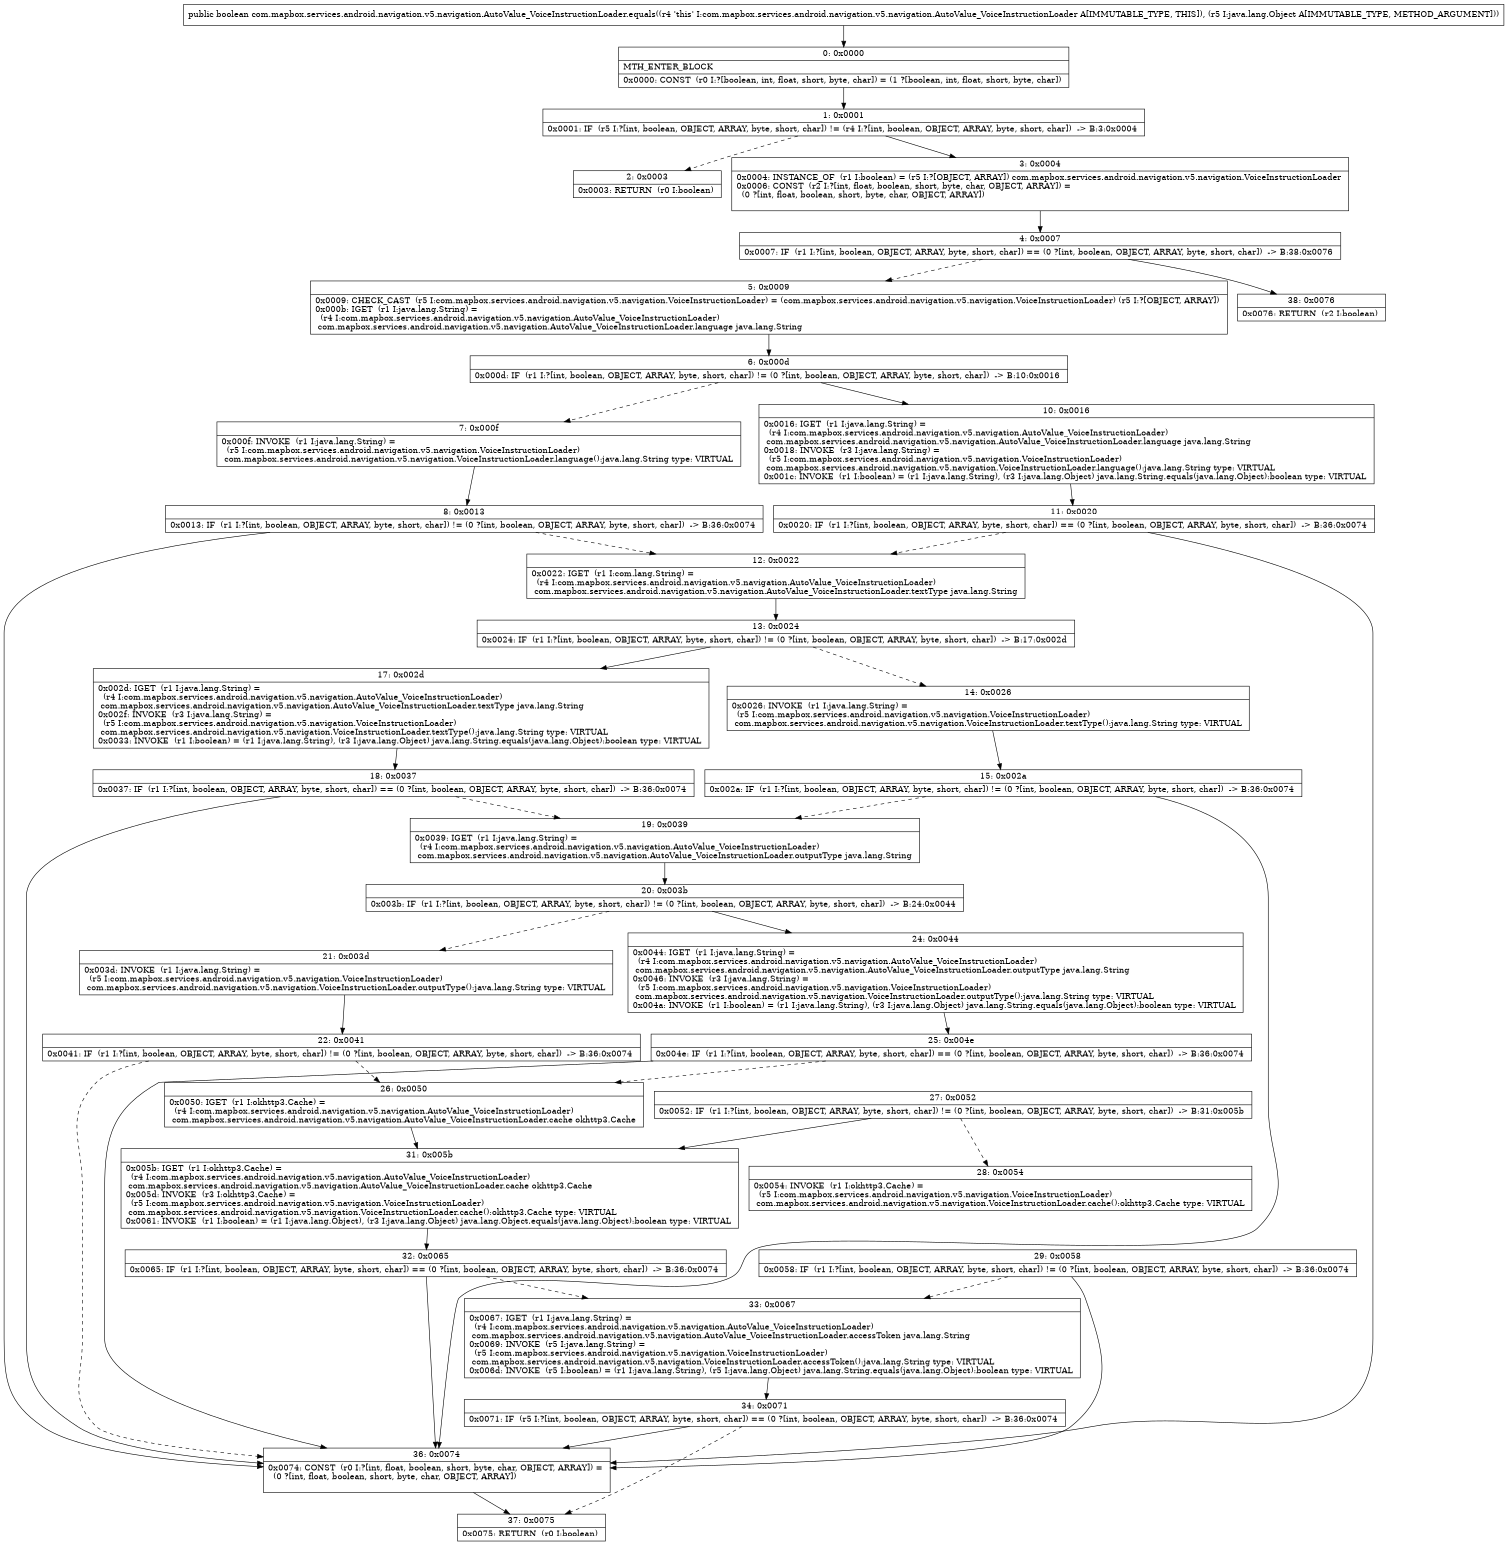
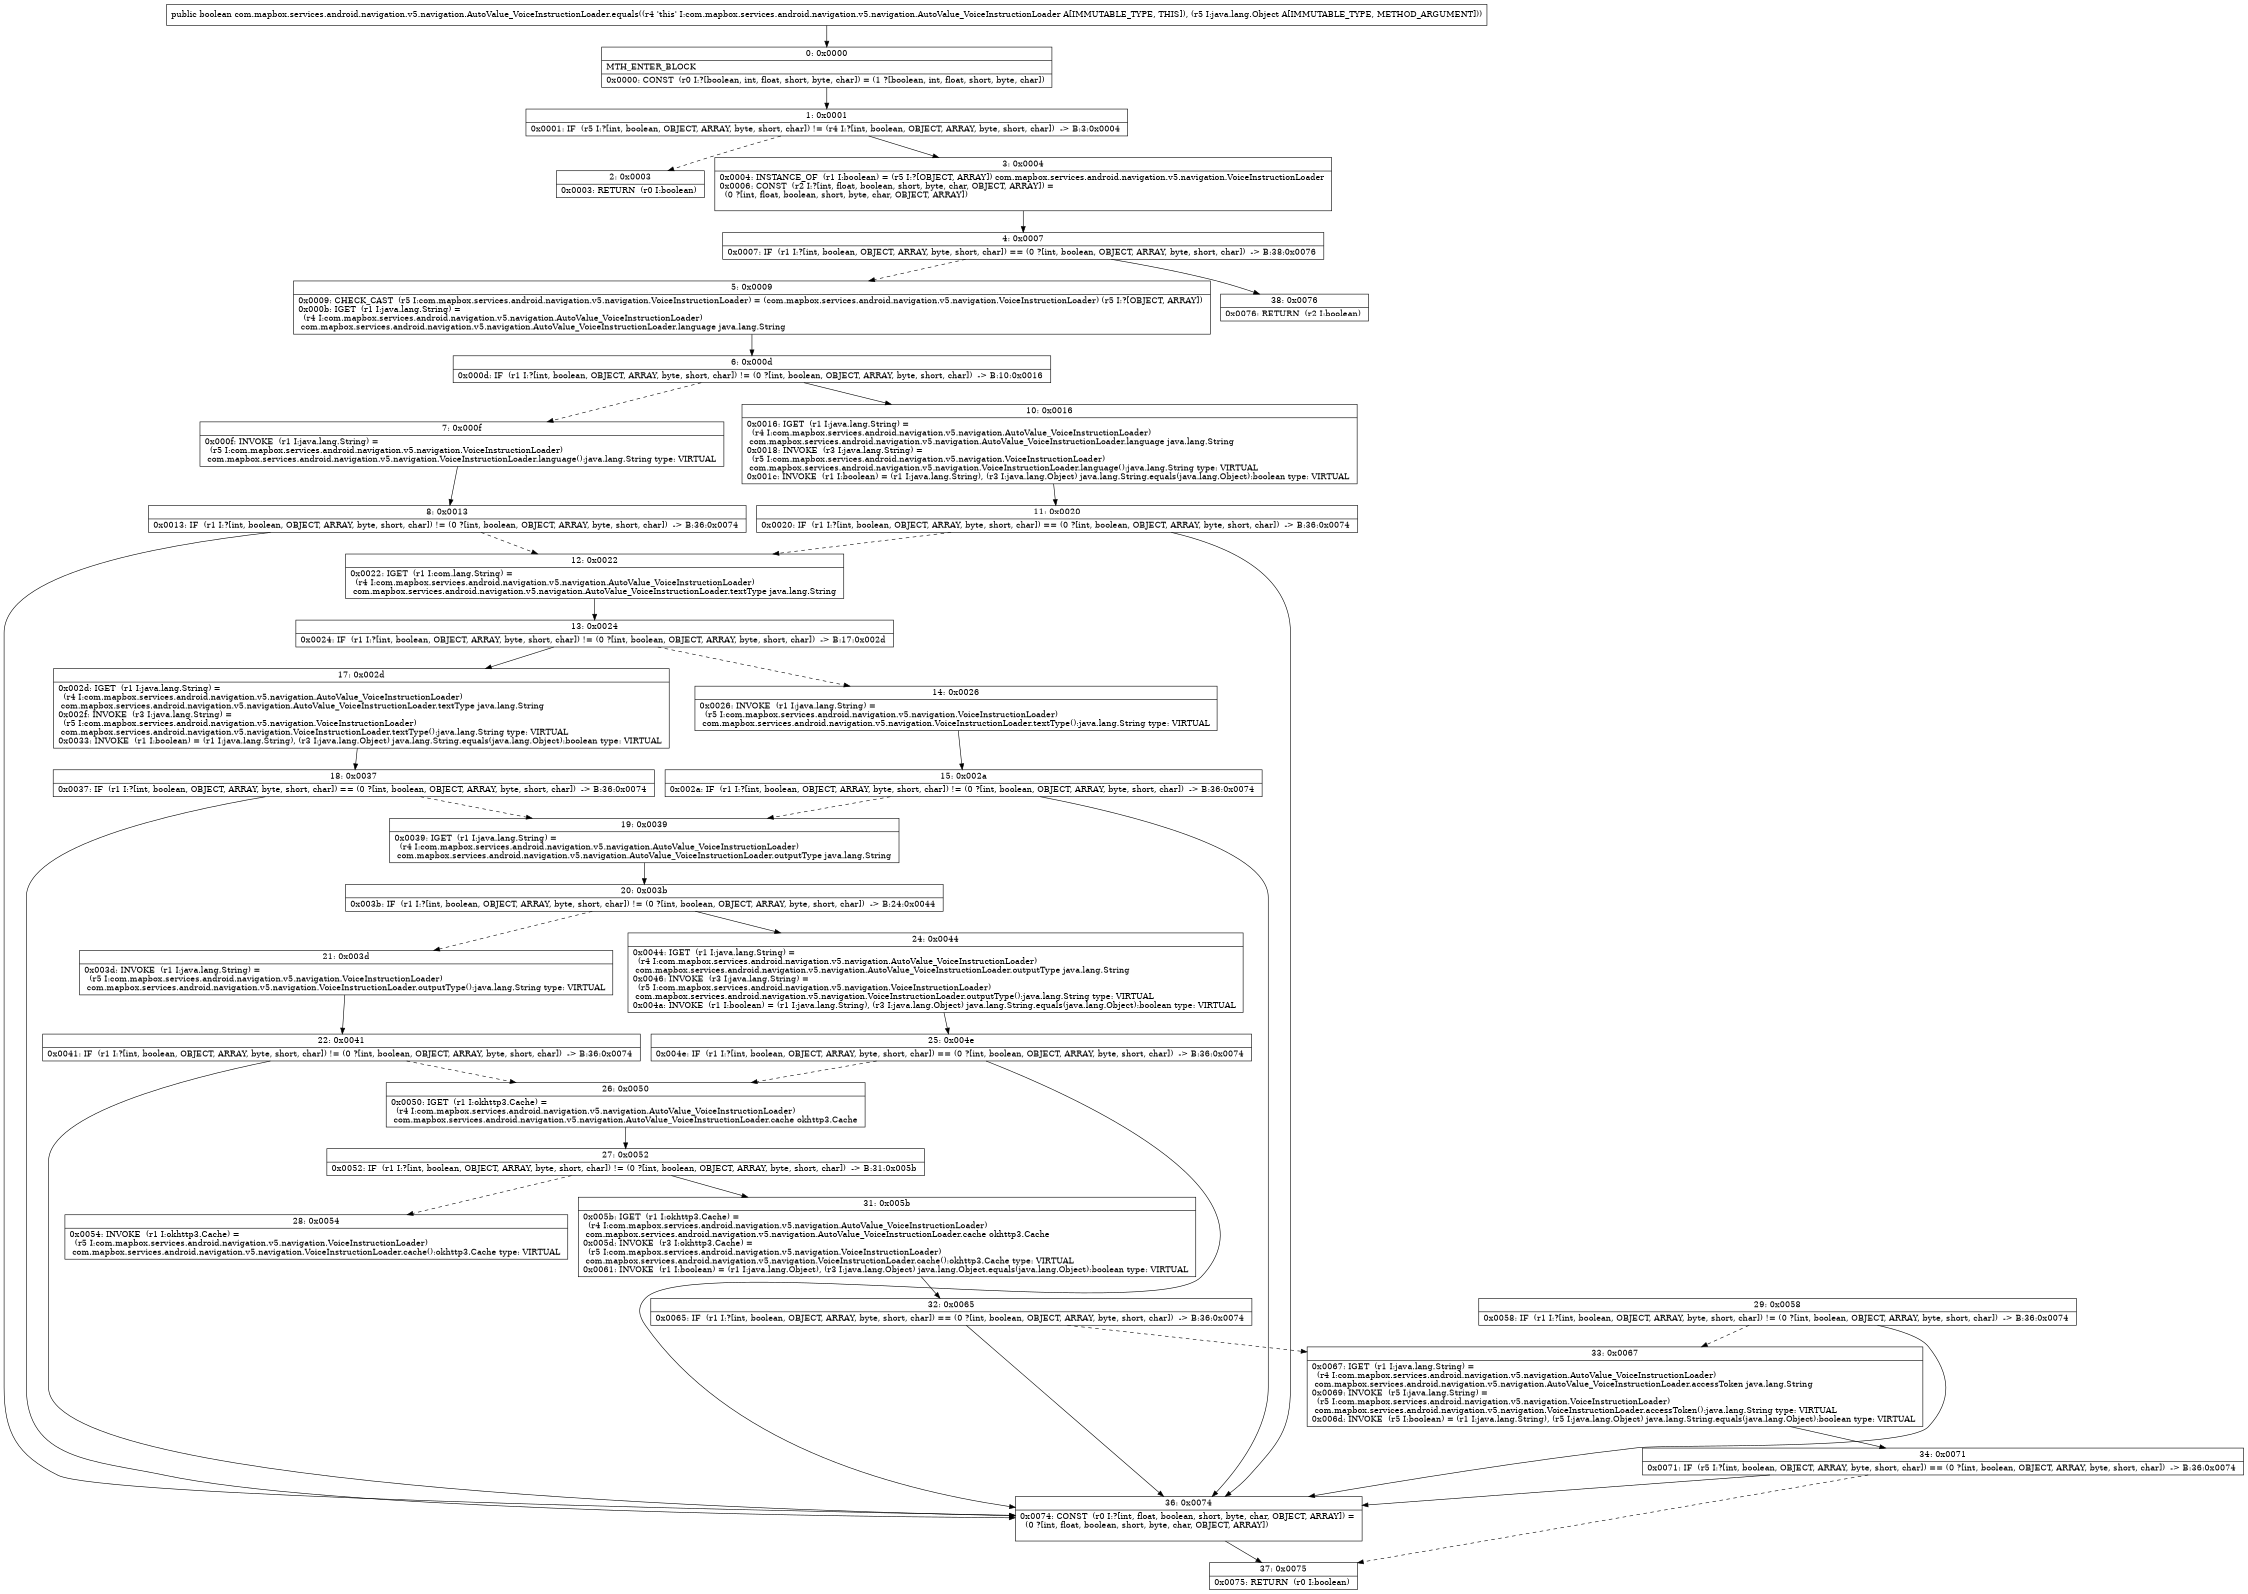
  digraph {
    node [shape=record]
    n1 [label="{0\:\ 0x0000|MTH_ENTER_BLOCK\l|0x0000: CONST  (r0 I:?[boolean, int, float, short, byte, char]) = (1 ?[boolean, int, float, short, byte, char]) \l}"]
    n2 [label="{1\:\ 0x0001|0x0001: IF  (r5 I:?[int, boolean, OBJECT, ARRAY, byte, short, char]) != (r4 I:?[int, boolean, OBJECT, ARRAY, byte, short, char])  \-\> B:3:0x0004 \l}"]
    n3 [label="{2\:\ 0x0003|0x0003: RETURN  (r0 I:boolean) \l}"]
    n4 [label="{3\:\ 0x0004|0x0004: INSTANCE_OF  (r1 I:boolean) = (r5 I:?[OBJECT, ARRAY]) com.mapbox.services.android.navigation.v5.navigation.VoiceInstructionLoader \l0x0006: CONST  (r2 I:?[int, float, boolean, short, byte, char, OBJECT, ARRAY]) = \l  (0 ?[int, float, boolean, short, byte, char, OBJECT, ARRAY])\l \l}"]
    n5 [label="{4\:\ 0x0007|0x0007: IF  (r1 I:?[int, boolean, OBJECT, ARRAY, byte, short, char]) == (0 ?[int, boolean, OBJECT, ARRAY, byte, short, char])  \-\> B:38:0x0076 \l}"]
    n6 [label="{5\:\ 0x0009|0x0009: CHECK_CAST  (r5 I:com.mapbox.services.android.navigation.v5.navigation.VoiceInstructionLoader) = (com.mapbox.services.android.navigation.v5.navigation.VoiceInstructionLoader) (r5 I:?[OBJECT, ARRAY]) \l0x000b: IGET  (r1 I:java.lang.String) = \l  (r4 I:com.mapbox.services.android.navigation.v5.navigation.AutoValue_VoiceInstructionLoader)\l com.mapbox.services.android.navigation.v5.navigation.AutoValue_VoiceInstructionLoader.language java.lang.String \l}"]
    n7 [label="{38\:\ 0x0076|0x0076: RETURN  (r2 I:boolean) \l}"]
    n8 [label="{6\:\ 0x000d|0x000d: IF  (r1 I:?[int, boolean, OBJECT, ARRAY, byte, short, char]) != (0 ?[int, boolean, OBJECT, ARRAY, byte, short, char])  \-\> B:10:0x0016 \l}"]
    n9 [label="{7\:\ 0x000f|0x000f: INVOKE  (r1 I:java.lang.String) = \l  (r5 I:com.mapbox.services.android.navigation.v5.navigation.VoiceInstructionLoader)\l com.mapbox.services.android.navigation.v5.navigation.VoiceInstructionLoader.language():java.lang.String type: VIRTUAL \l}"]
    n10 [label="{10\:\ 0x0016|0x0016: IGET  (r1 I:java.lang.String) = \l  (r4 I:com.mapbox.services.android.navigation.v5.navigation.AutoValue_VoiceInstructionLoader)\l com.mapbox.services.android.navigation.v5.navigation.AutoValue_VoiceInstructionLoader.language java.lang.String \l0x0018: INVOKE  (r3 I:java.lang.String) = \l  (r5 I:com.mapbox.services.android.navigation.v5.navigation.VoiceInstructionLoader)\l com.mapbox.services.android.navigation.v5.navigation.VoiceInstructionLoader.language():java.lang.String type: VIRTUAL \l0x001c: INVOKE  (r1 I:boolean) = (r1 I:java.lang.String), (r3 I:java.lang.Object) java.lang.String.equals(java.lang.Object):boolean type: VIRTUAL \l}"]
    n11 [label="{8\:\ 0x0013|0x0013: IF  (r1 I:?[int, boolean, OBJECT, ARRAY, byte, short, char]) != (0 ?[int, boolean, OBJECT, ARRAY, byte, short, char])  \-\> B:36:0x0074 \l}"]
    n12 [label="{11\:\ 0x0020|0x0020: IF  (r1 I:?[int, boolean, OBJECT, ARRAY, byte, short, char]) == (0 ?[int, boolean, OBJECT, ARRAY, byte, short, char])  \-\> B:36:0x0074 \l}"]
    n13 [label="{12\:\ 0x0022|0x0022: IGET  (r1 I:com.lang.String) = \l  (r4 I:com.mapbox.services.android.navigation.v5.navigation.AutoValue_VoiceInstructionLoader)\l com.mapbox.services.android.navigation.v5.navigation.AutoValue_VoiceInstructionLoader.textType java.lang.String \l}"]
    n14 [label="{36\:\ 0x0074|0x0074: CONST  (r0 I:?[int, float, boolean, short, byte, char, OBJECT, ARRAY]) = \l  (0 ?[int, float, boolean, short, byte, char, OBJECT, ARRAY])\l \l}"]
    n15 [label="{13\:\ 0x0024|0x0024: IF  (r1 I:?[int, boolean, OBJECT, ARRAY, byte, short, char]) != (0 ?[int, boolean, OBJECT, ARRAY, byte, short, char])  \-\> B:17:0x002d \l}"]
    n16 [label="{37\:\ 0x0075|0x0075: RETURN  (r0 I:boolean) \l}"]
    n17 [label="{14\:\ 0x0026|0x0026: INVOKE  (r1 I:java.lang.String) = \l  (r5 I:com.mapbox.services.android.navigation.v5.navigation.VoiceInstructionLoader)\l com.mapbox.services.android.navigation.v5.navigation.VoiceInstructionLoader.textType():java.lang.String type: VIRTUAL \l}"]
    n18 [label="{17\:\ 0x002d|0x002d: IGET  (r1 I:java.lang.String) = \l  (r4 I:com.mapbox.services.android.navigation.v5.navigation.AutoValue_VoiceInstructionLoader)\l com.mapbox.services.android.navigation.v5.navigation.AutoValue_VoiceInstructionLoader.textType java.lang.String \l0x002f: INVOKE  (r3 I:java.lang.String) = \l  (r5 I:com.mapbox.services.android.navigation.v5.navigation.VoiceInstructionLoader)\l com.mapbox.services.android.navigation.v5.navigation.VoiceInstructionLoader.textType():java.lang.String type: VIRTUAL \l0x0033: INVOKE  (r1 I:boolean) = (r1 I:java.lang.String), (r3 I:java.lang.Object) java.lang.String.equals(java.lang.Object):boolean type: VIRTUAL \l}"]
    n19 [label="{15\:\ 0x002a|0x002a: IF  (r1 I:?[int, boolean, OBJECT, ARRAY, byte, short, char]) != (0 ?[int, boolean, OBJECT, ARRAY, byte, short, char])  \-\> B:36:0x0074 \l}"]
    n20 [label="{18\:\ 0x0037|0x0037: IF  (r1 I:?[int, boolean, OBJECT, ARRAY, byte, short, char]) == (0 ?[int, boolean, OBJECT, ARRAY, byte, short, char])  \-\> B:36:0x0074 \l}"]
    n21 [label="{19\:\ 0x0039|0x0039: IGET  (r1 I:java.lang.String) = \l  (r4 I:com.mapbox.services.android.navigation.v5.navigation.AutoValue_VoiceInstructionLoader)\l com.mapbox.services.android.navigation.v5.navigation.AutoValue_VoiceInstructionLoader.outputType java.lang.String \l}"]
    n22 [label="{20\:\ 0x003b|0x003b: IF  (r1 I:?[int, boolean, OBJECT, ARRAY, byte, short, char]) != (0 ?[int, boolean, OBJECT, ARRAY, byte, short, char])  \-\> B:24:0x0044 \l}"]
    n23 [label="{21\:\ 0x003d|0x003d: INVOKE  (r1 I:java.lang.String) = \l  (r5 I:com.mapbox.services.android.navigation.v5.navigation.VoiceInstructionLoader)\l com.mapbox.services.android.navigation.v5.navigation.VoiceInstructionLoader.outputType():java.lang.String type: VIRTUAL \l}"]
    n24 [label="{24\:\ 0x0044|0x0044: IGET  (r1 I:java.lang.String) = \l  (r4 I:com.mapbox.services.android.navigation.v5.navigation.AutoValue_VoiceInstructionLoader)\l com.mapbox.services.android.navigation.v5.navigation.AutoValue_VoiceInstructionLoader.outputType java.lang.String \l0x0046: INVOKE  (r3 I:java.lang.String) = \l  (r5 I:com.mapbox.services.android.navigation.v5.navigation.VoiceInstructionLoader)\l com.mapbox.services.android.navigation.v5.navigation.VoiceInstructionLoader.outputType():java.lang.String type: VIRTUAL \l0x004a: INVOKE  (r1 I:boolean) = (r1 I:java.lang.String), (r3 I:java.lang.Object) java.lang.String.equals(java.lang.Object):boolean type: VIRTUAL \l}"]
    n25 [label="{22\:\ 0x0041|0x0041: IF  (r1 I:?[int, boolean, OBJECT, ARRAY, byte, short, char]) != (0 ?[int, boolean, OBJECT, ARRAY, byte, short, char])  \-\> B:36:0x0074 \l}"]
    n26 [label="{25\:\ 0x004e|0x004e: IF  (r1 I:?[int, boolean, OBJECT, ARRAY, byte, short, char]) == (0 ?[int, boolean, OBJECT, ARRAY, byte, short, char])  \-\> B:36:0x0074 \l}"]
    n27 [label="{26\:\ 0x0050|0x0050: IGET  (r1 I:okhttp3.Cache) = \l  (r4 I:com.mapbox.services.android.navigation.v5.navigation.AutoValue_VoiceInstructionLoader)\l com.mapbox.services.android.navigation.v5.navigation.AutoValue_VoiceInstructionLoader.cache okhttp3.Cache \l}"]
    n28 [label="{27\:\ 0x0052|0x0052: IF  (r1 I:?[int, boolean, OBJECT, ARRAY, byte, short, char]) != (0 ?[int, boolean, OBJECT, ARRAY, byte, short, char])  \-\> B:31:0x005b \l}"]
    n29 [label="{28\:\ 0x0054|0x0054: INVOKE  (r1 I:okhttp3.Cache) = \l  (r5 I:com.mapbox.services.android.navigation.v5.navigation.VoiceInstructionLoader)\l com.mapbox.services.android.navigation.v5.navigation.VoiceInstructionLoader.cache():okhttp3.Cache type: VIRTUAL \l}"]
    n30 [label="{31\:\ 0x005b|0x005b: IGET  (r1 I:okhttp3.Cache) = \l  (r4 I:com.mapbox.services.android.navigation.v5.navigation.AutoValue_VoiceInstructionLoader)\l com.mapbox.services.android.navigation.v5.navigation.AutoValue_VoiceInstructionLoader.cache okhttp3.Cache \l0x005d: INVOKE  (r3 I:okhttp3.Cache) = \l  (r5 I:com.mapbox.services.android.navigation.v5.navigation.VoiceInstructionLoader)\l com.mapbox.services.android.navigation.v5.navigation.VoiceInstructionLoader.cache():okhttp3.Cache type: VIRTUAL \l0x0061: INVOKE  (r1 I:boolean) = (r1 I:java.lang.Object), (r3 I:java.lang.Object) java.lang.Object.equals(java.lang.Object):boolean type: VIRTUAL \l}"]
    n31 [label="{32\:\ 0x0065|0x0065: IF  (r1 I:?[int, boolean, OBJECT, ARRAY, byte, short, char]) == (0 ?[int, boolean, OBJECT, ARRAY, byte, short, char])  \-\> B:36:0x0074 \l}"]
    n32 [label="{29\:\ 0x0058|0x0058: IF  (r1 I:?[int, boolean, OBJECT, ARRAY, byte, short, char]) != (0 ?[int, boolean, OBJECT, ARRAY, byte, short, char])  \-\> B:36:0x0074 \l}"]
    n33 [label="{33\:\ 0x0067|0x0067: IGET  (r1 I:java.lang.String) = \l  (r4 I:com.mapbox.services.android.navigation.v5.navigation.AutoValue_VoiceInstructionLoader)\l com.mapbox.services.android.navigation.v5.navigation.AutoValue_VoiceInstructionLoader.accessToken java.lang.String \l0x0069: INVOKE  (r5 I:java.lang.String) = \l  (r5 I:com.mapbox.services.android.navigation.v5.navigation.VoiceInstructionLoader)\l com.mapbox.services.android.navigation.v5.navigation.VoiceInstructionLoader.accessToken():java.lang.String type: VIRTUAL \l0x006d: INVOKE  (r5 I:boolean) = (r1 I:java.lang.String), (r5 I:java.lang.Object) java.lang.String.equals(java.lang.Object):boolean type: VIRTUAL \l}"]
    n34 [label="{34\:\ 0x0071|0x0071: IF  (r5 I:?[int, boolean, OBJECT, ARRAY, byte, short, char]) == (0 ?[int, boolean, OBJECT, ARRAY, byte, short, char])  \-\> B:36:0x0074 \l}"]
    n35 [label="{public boolean com.mapbox.services.android.navigation.v5.navigation.AutoValue_VoiceInstructionLoader.equals((r4 'this' I:com.mapbox.services.android.navigation.v5.navigation.AutoValue_VoiceInstructionLoader A[IMMUTABLE_TYPE, THIS]), (r5 I:java.lang.Object A[IMMUTABLE_TYPE, METHOD_ARGUMENT])) }"]
    n1 -> n2
    n2 -> n3 [style=dashed]
    n2 -> n4
    n4 -> n5
    n5 -> n6 [style=dashed]
    n5 -> n7
    n6 -> n8
    n8 -> n9 [style=dashed]
    n8 -> n10
    n9 -> n11
    n10 -> n12
    n11 -> n13 [style=dashed]
    n11 -> n14
    n12 -> n13 [style=dashed]
    n12 -> n14
    n13 -> n15
    n14 -> n16
    n15 -> n17 [style=dashed]
    n15 -> n18
    n17 -> n19
    n18 -> n20
    n19 -> n14
    n19 -> n21 [style=dashed]
    n20 -> n14
    n20 -> n21 [style=dashed]
    n21 -> n22
    n22 -> n23 [style=dashed]
    n22 -> n24
    n23 -> n25
    n24 -> n26
-   n25 -> n14 [style=dashed]
+   n25 -> n14
    n25 -> n27 [style=dashed]
    n26 -> n14
    n26 -> n27 [style=dashed]
-   n27 -> n30
+   n27 -> n28
    n28 -> n29 [style=dashed]
    n28 -> n30
    n30 -> n31
    n31 -> n14
    n31 -> n33 [style=dashed]
    n32 -> n14
    n32 -> n33 [style=dashed]
    n33 -> n34
    n34 -> n14
    n34 -> n16 [style=dashed]
    n35 -> n1
  }
